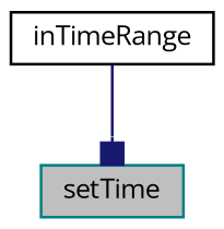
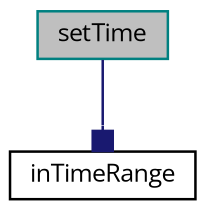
  digraph {
    rankdir=TB
    fontname="Open Sans"
    node [fontname="Open Sans" fontsize=10 shape=record style=filled]
    n1 [color=teal fillcolor=grey75 fontcolor=black height=0.2 label=setTime width=0.4]
    n2 [color=black fillcolor=white height=0.2 label=inTimeRange width=0.4]
-   n2 -> n1 [color=midnightblue fontname="Open Sans" fontsize=10 labelfontname=Helvetica labelfontsize=10 style=solid arrowhead=box]
+   n1 -> n2 [color=midnightblue fontname="Open Sans" fontsize=10 labelfontname=Helvetica labelfontsize=10 style=solid arrowhead=box]
  }
